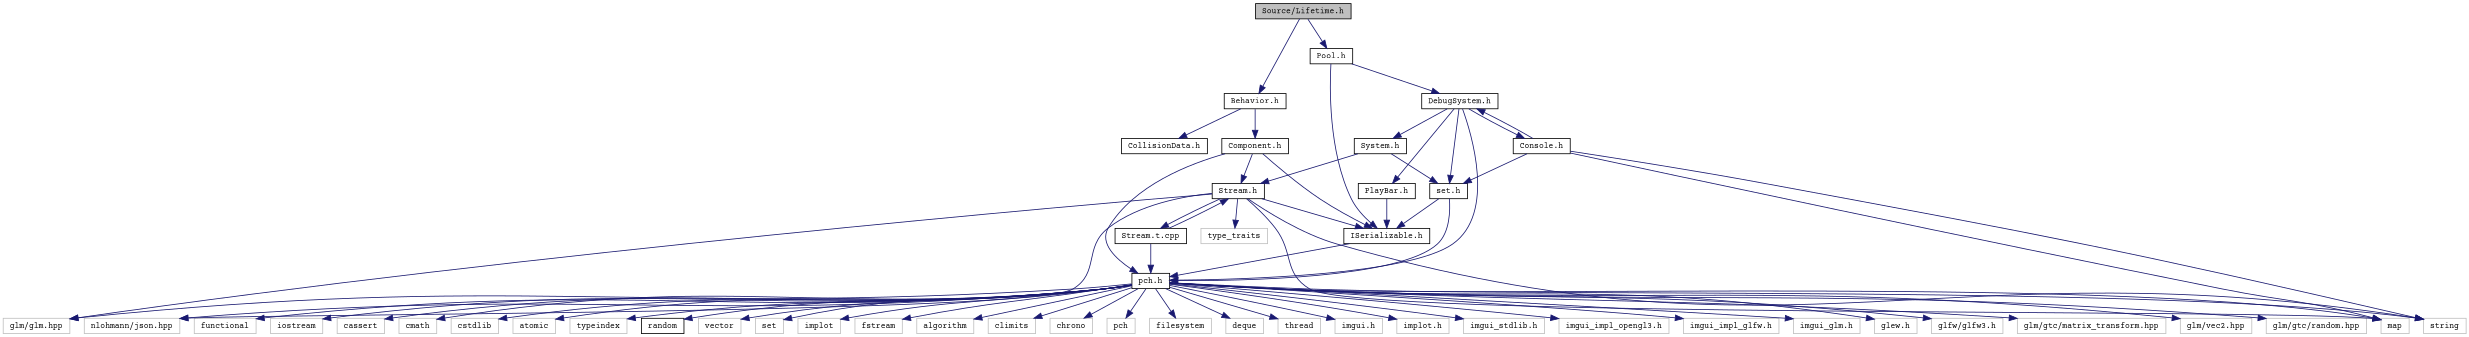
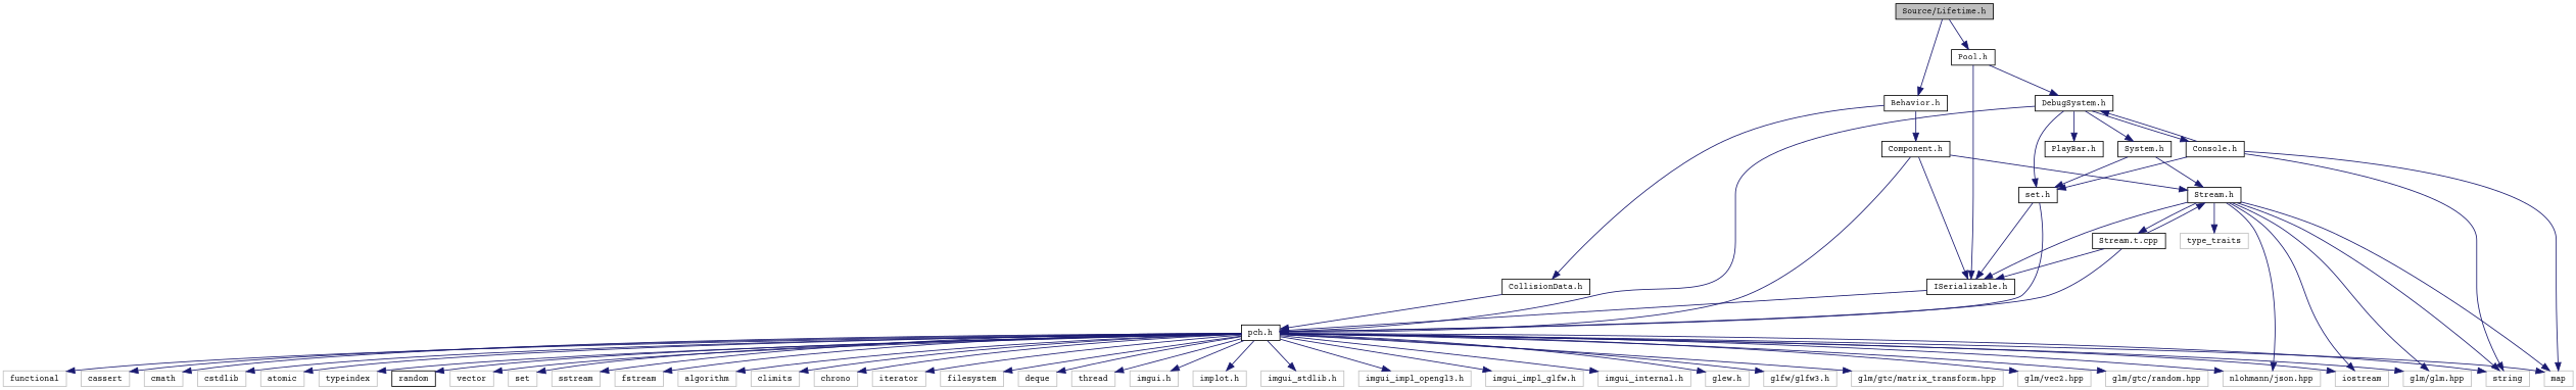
  digraph {
    fontname="Courier Prime"
    node [color=grey75 fillcolor=white fontname="Courier Prime" fontsize=10 shape=record style=filled]
    edge [color=midnightblue fontname="Courier Prime" fontsize=10 labelfontname=Helvetica labelfontsize=10 style=solid]
    n1 [color=black fillcolor=grey75 fontcolor=black height=0.2 label="Source/Lifetime.h" width=0.4]
    n2 [color=black height=0.2 label="Behavior.h" width=0.4]
    n3 [color=black height=0.2 label="Pool.h" width=0.4]
    n4 [color=black height=0.2 label="Component.h" width=0.4]
    n5 [color=black height=0.2 label="CollisionData.h" width=0.4]
    n6 [color=black height=0.2 label="ISerializable.h" width=0.4]
    n7 [color=black height=0.2 label="DebugSystem.h" width=0.4]
    n8 [color=black height=0.2 label="pch.h" width=0.4]
    n9 [color=black height=0.2 label="Stream.h" width=0.4]
    n10 [height=0.2 label=functional width=0.4]
    n11 [height=0.2 label=iostream width=0.4]
    n12 [height=0.2 label=cassert width=0.4]
    n13 [height=0.2 label=cmath width=0.4]
    n14 [height=0.2 label=cstdlib width=0.4]
    n15 [height=0.2 label=atomic width=0.4]
    n16 [height=0.2 label=typeindex width=0.4]
    n17 [color=black height=0.2 label=random width=0.4]
    n18 [height=0.2 label=vector width=0.4]
    n19 [height=0.2 label=string width=0.4]
    n20 [height=0.2 label=map width=0.4]
    n21 [height=0.2 label=set width=0.4]
-   n22 [height=0.2 label=implot width=0.4]
+   n22 [height=0.2 label=sstream width=0.4]
    n23 [height=0.2 label=fstream width=0.4]
    n24 [height=0.2 label=algorithm width=0.4]
    n25 [height=0.2 label=climits width=0.4]
    n26 [height=0.2 label=chrono width=0.4]
-   n27 [height=0.2 label=pch width=0.4]
+   n27 [height=0.2 label=iterator width=0.4]
    n28 [height=0.2 label=filesystem width=0.4]
    n29 [height=0.2 label=deque width=0.4]
    n30 [height=0.2 label=thread width=0.4]
    n31 [height=0.2 label="imgui.h" width=0.4]
    n32 [height=0.2 label="implot.h" width=0.4]
    n33 [height=0.2 label="imgui_stdlib.h" width=0.4]
    n34 [height=0.2 label="imgui_impl_opengl3.h" width=0.4]
    n35 [height=0.2 label="imgui_impl_glfw.h" width=0.4]
-   n36 [height=0.2 label="imgui_glm.h" width=0.4]
+   n36 [height=0.2 label="imgui_internal.h" width=0.4]
    n37 [height=0.2 label="glew.h" width=0.4]
    n38 [height=0.2 label="glfw/glfw3.h" width=0.4]
    n39 [height=0.2 label="glm/glm.hpp" width=0.4]
    n40 [height=0.2 label="glm/gtc/matrix_transform.hpp" width=0.4]
    n41 [height=0.2 label="glm/vec2.hpp" width=0.4]
    n42 [height=0.2 label="glm/gtc/random.hpp" width=0.4]
    n43 [height=0.2 label="nlohmann/json.hpp" width=0.4]
    n44 [height=0.2 label=type_traits width=0.4]
    n45 [color=black height=0.2 label="Stream.t.cpp" width=0.4]
    n46 [color=black height=0.2 label="set.h" width=0.4]
    n47 [color=black height=0.2 label="System.h" width=0.4]
    n48 [color=black height=0.2 label="Console.h" width=0.4]
    n49 [color=black height=0.2 label="PlayBar.h" width=0.4]
    n1 -> n2
    n1 -> n3
    n2 -> n4
    n2 -> n5
    n3 -> n6
    n3 -> n7
    n4 -> n6
    n4 -> n8
    n4 -> n9
+   n5 -> n8
    n6 -> n8
    n7 -> n8
    n7 -> n46
    n7 -> n47
    n7 -> n48
    n7 -> n49
    n8 -> n10
    n8 -> n11
    n8 -> n12
    n8 -> n13
    n8 -> n14
    n8 -> n15
    n8 -> n16
    n8 -> n17
    n8 -> n18
    n8 -> n19
    n8 -> n20
    n8 -> n21
    n8 -> n22
    n8 -> n23
    n8 -> n24
    n8 -> n25
    n8 -> n26
    n8 -> n27
    n8 -> n28
    n8 -> n29
    n8 -> n30
    n8 -> n31
    n8 -> n32
    n8 -> n33
    n8 -> n34
    n8 -> n35
    n8 -> n36
    n8 -> n37
    n8 -> n38
    n8 -> n39
    n8 -> n40
    n8 -> n41
    n8 -> n42
    n8 -> n43
    n9 -> n6
+   n9 -> n11
    n9 -> n19
    n9 -> n20
    n9 -> n39
    n9 -> n43
    n9 -> n44
    n9 -> n45
    n45 -> n8
    n45 -> n9
    n46 -> n6
    n46 -> n8
    n47 -> n9
    n47 -> n46
    n48 -> n7
    n48 -> n19
    n48 -> n20
    n48 -> n46
-   n49 -> n6
+   n45 -> n6
  }
